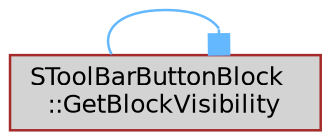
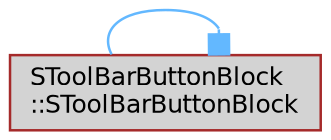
  digraph {
    rankdir=LR
-   n1 [color=brown fillcolor=lightgrey fontcolor=black fontname=Helvetica fontsize=10 height=0.2 label="SToolBarButtonBlock\l::GetBlockVisibility" shape=box style=filled width=0.4]
+   n1 [color=brown fillcolor=lightgrey fontcolor=black fontname=Helvetica fontsize=10 height=0.2 label="SToolBarButtonBlock\l::SToolBarButtonBlock" shape=box style=filled width=0.4]
    n1 -> n1 [color=steelblue1 fontname=Helvetica fontsize=10 labelfontname=Helvetica labelfontsize=10 style=solid arrowhead=box]
  }
